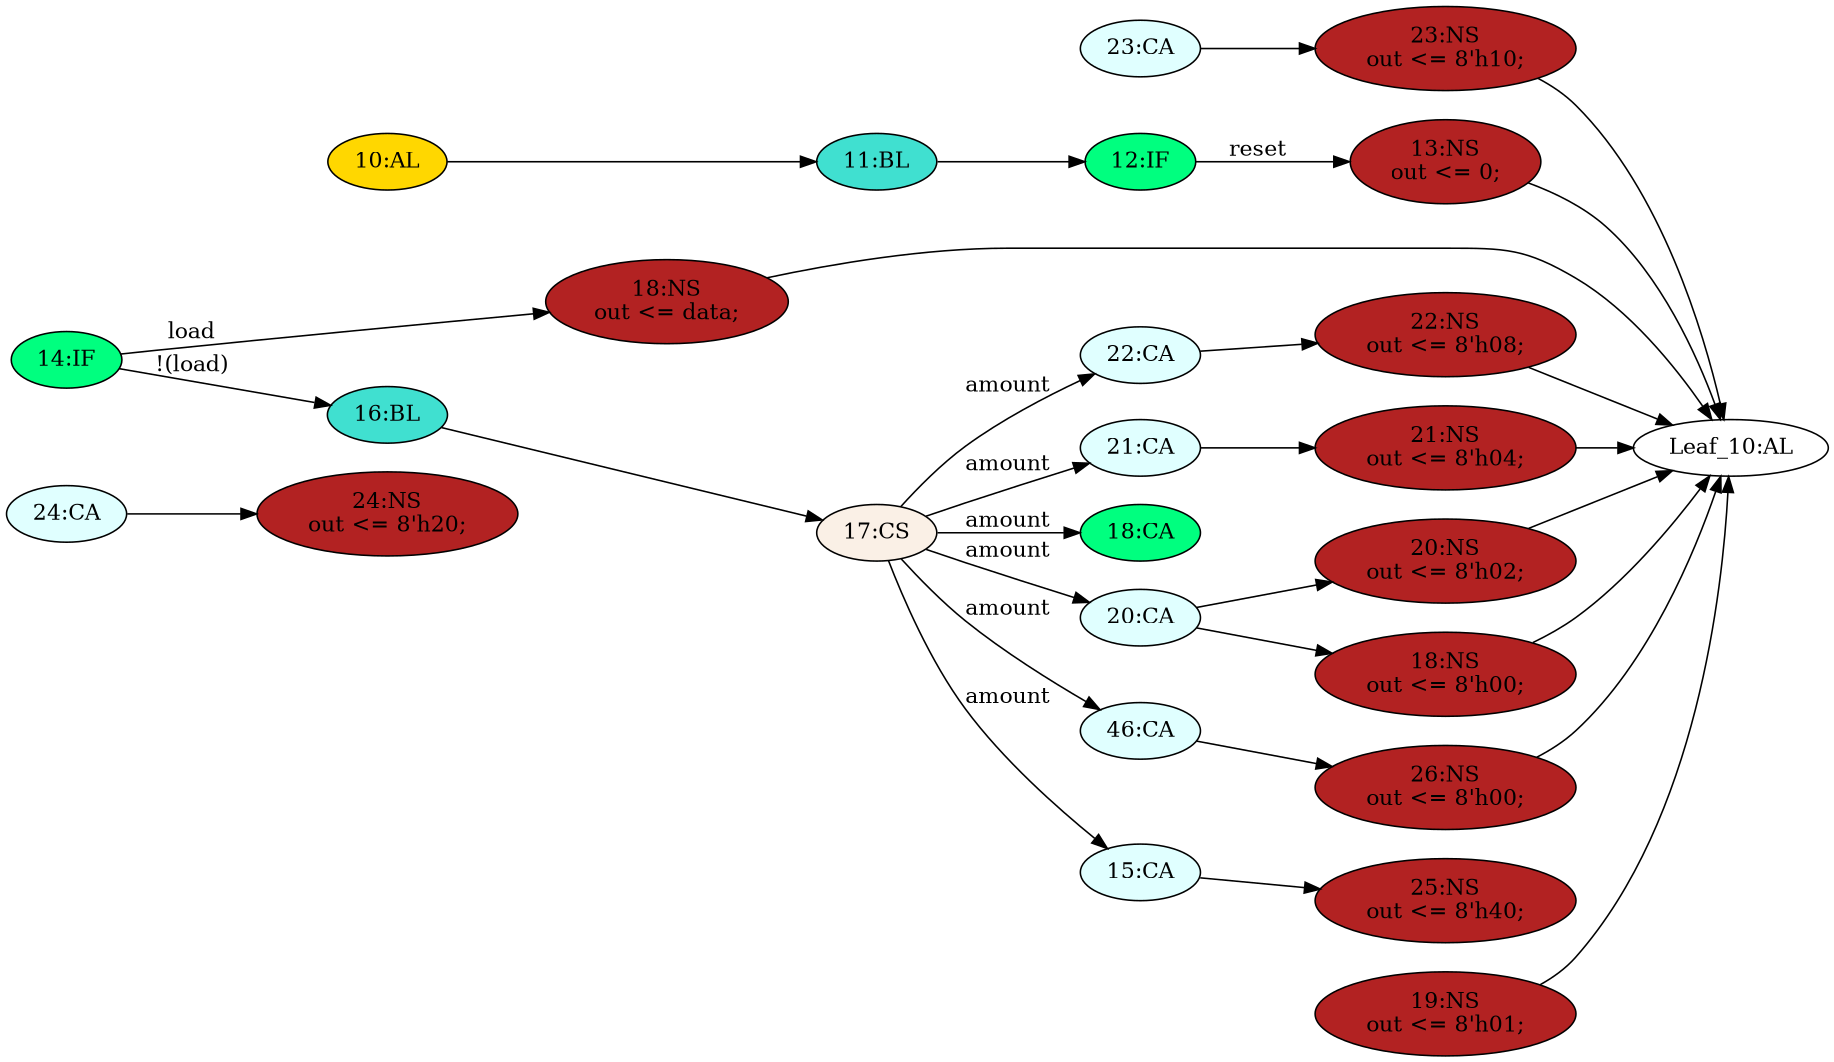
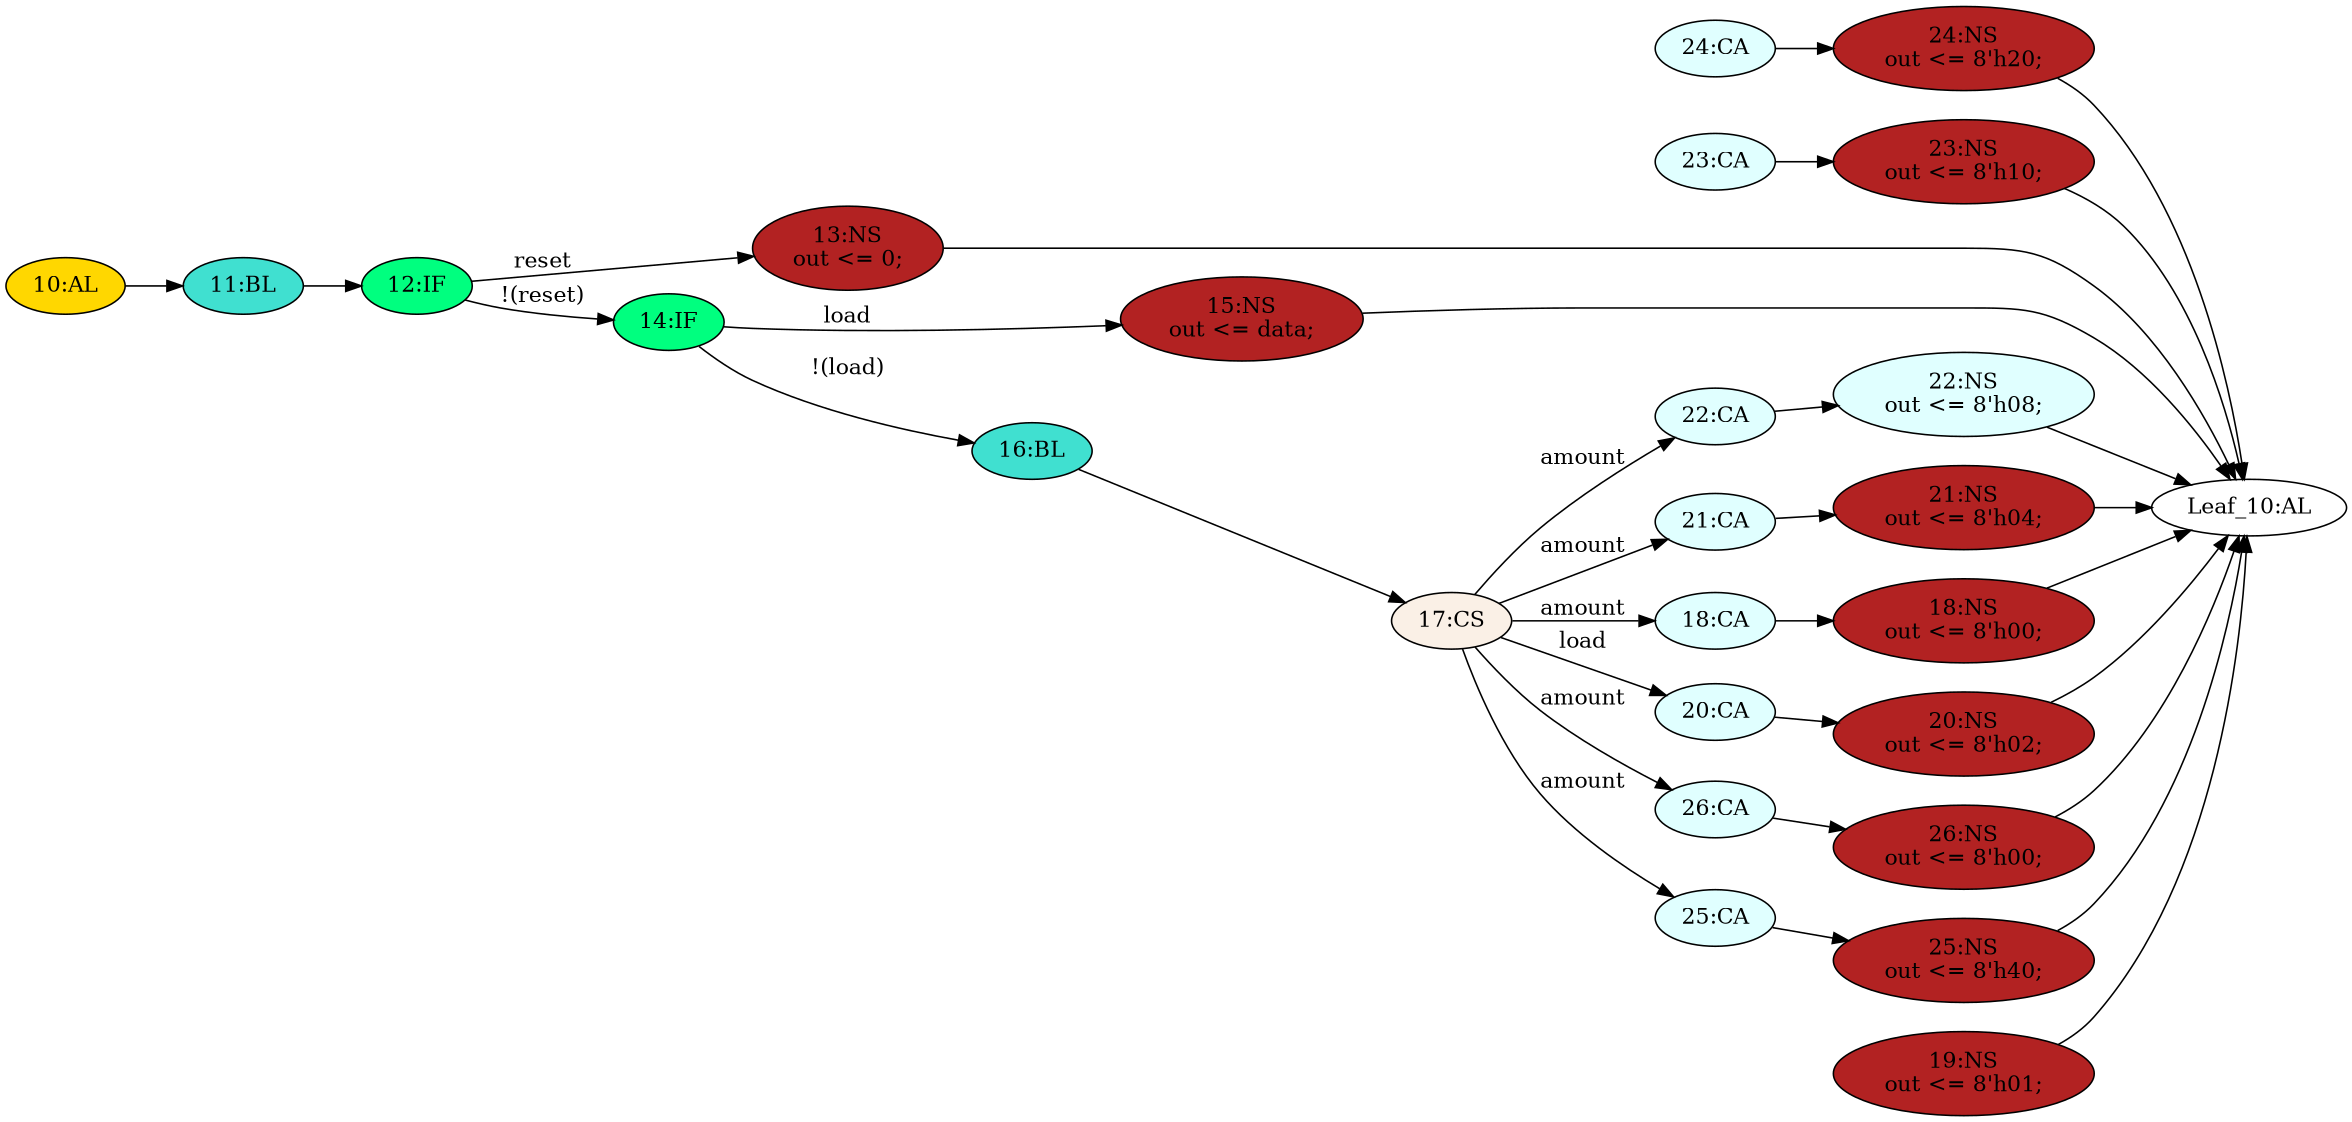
  strict digraph {
    rankdir=LR
    node [fillcolor=firebrick statements="[]" style=filled typ=NonblockingSubstitution]
    edge [cond="[]" lineno=None]
    n1 [ast="<pyverilog.vparser.ast.Case object at 0x7efc4028c9d0>" fillcolor=lightcyan label="24:CA" typ=Case]
    n2 [ast="<pyverilog.vparser.ast.NonblockingSubstitution object at 0x7efc4028cb10>" label="24:NS\nout <= 8'h20;" statements="[<pyverilog.vparser.ast.NonblockingSubstitution object at 0x7efc4028cb10>]"]
    n3 [def_var="['out']" label="Leaf_10:AL" fillcolor="" statements="" style="" typ=""]
    n4 [ast="<pyverilog.vparser.ast.NonblockingSubstitution object at 0x7efc4028cc90>" label="23:NS\nout <= 8'h10;" statements="[<pyverilog.vparser.ast.NonblockingSubstitution object at 0x7efc4028cc90>]"]
    n5 [ast="<pyverilog.vparser.ast.Block object at 0x7efc4028ce10>" fillcolor=turquoise label="11:BL" typ=Block]
    n6 [ast="<pyverilog.vparser.ast.IfStatement object at 0x7efc4028ce50>" fillcolor=springgreen label="12:IF" typ=IfStatement]
    n7 [ast="<pyverilog.vparser.ast.NonblockingSubstitution object at 0x7efc402ae090>" label="13:NS\nout <= 0;" statements="[<pyverilog.vparser.ast.NonblockingSubstitution object at 0x7efc402ae090>]"]
    n8 [ast="<pyverilog.vparser.ast.IfStatement object at 0x7efc4028ced0>" fillcolor=springgreen label="14:IF" typ=IfStatement]
-   n9 [ast="<pyverilog.vparser.ast.NonblockingSubstitution object at 0x7efc402b0ed0>" label="18:NS\nout <= data;" statements="[<pyverilog.vparser.ast.NonblockingSubstitution object at 0x7efc402b0ed0>]"]
+   n9 [ast="<pyverilog.vparser.ast.NonblockingSubstitution object at 0x7efc402b0ed0>" label="15:NS\nout <= data;" statements="[<pyverilog.vparser.ast.NonblockingSubstitution object at 0x7efc402b0ed0>]"]
    n10 [ast="<pyverilog.vparser.ast.Block object at 0x7efc4028cf10>" fillcolor=turquoise label="16:BL" typ=Block]
    n11 [ast="<pyverilog.vparser.ast.NonblockingSubstitution object at 0x7efc402b0290>" label="19:NS\nout <= 8'h01;" statements="[<pyverilog.vparser.ast.NonblockingSubstitution object at 0x7efc402b0290>]"]
    n12 [ast="<pyverilog.vparser.ast.NonblockingSubstitution object at 0x7efc402b0490>" label="20:NS\nout <= 8'h02;" statements="[<pyverilog.vparser.ast.NonblockingSubstitution object at 0x7efc402b0490>]"]
    n13 [ast="<pyverilog.vparser.ast.CaseStatement object at 0x7efc4028cf50>" fillcolor=linen label="17:CS" typ=CaseStatement]
    n14 [ast="<pyverilog.vparser.ast.Case object at 0x7efc402b0810>" fillcolor=lightcyan label="22:CA" typ=Case]
    n15 [ast="<pyverilog.vparser.ast.Case object at 0x7efc402b0610>" fillcolor=lightcyan label="21:CA" typ=Case]
-   n16 [ast="<pyverilog.vparser.ast.Case object at 0x7efc402b0050>" fillcolor=springgreen label="18:CA" typ=Case]
+   n16 [ast="<pyverilog.vparser.ast.Case object at 0x7efc402b0050>" fillcolor=lightcyan label="18:CA" typ=Case]
    n17 [ast="<pyverilog.vparser.ast.Case object at 0x7efc402b0410>" fillcolor=lightcyan label="20:CA" typ=Case]
-   n18 [ast="<pyverilog.vparser.ast.Case object at 0x7efc402b0cd0>" fillcolor=lightcyan label="46:CA" typ=Case]
-   n19 [ast="<pyverilog.vparser.ast.Case object at 0x7efc402b0ad0>" fillcolor=lightcyan label="15:CA" typ=Case]
-   n20 [ast="<pyverilog.vparser.ast.NonblockingSubstitution object at 0x7efc402b0890>" label="22:NS\nout <= 8'h08;" statements="[<pyverilog.vparser.ast.NonblockingSubstitution object at 0x7efc402b0890>]"]
+   n18 [ast="<pyverilog.vparser.ast.Case object at 0x7efc402b0cd0>" fillcolor=lightcyan label="26:CA" typ=Case]
+   n19 [ast="<pyverilog.vparser.ast.Case object at 0x7efc402b0ad0>" fillcolor=lightcyan label="25:CA" typ=Case]
+   n20 [ast="<pyverilog.vparser.ast.NonblockingSubstitution object at 0x7efc402b0890>" fillcolor=lightcyan label="22:NS\nout <= 8'h08;" statements="[<pyverilog.vparser.ast.NonblockingSubstitution object at 0x7efc402b0890>]"]
    n21 [ast="<pyverilog.vparser.ast.NonblockingSubstitution object at 0x7efc402b0690>" label="21:NS\nout <= 8'h04;" statements="[<pyverilog.vparser.ast.NonblockingSubstitution object at 0x7efc402b0690>]"]
    n22 [ast="<pyverilog.vparser.ast.NonblockingSubstitution object at 0x7efc402b00d0>" label="18:NS\nout <= 8'h00;" statements="[<pyverilog.vparser.ast.NonblockingSubstitution object at 0x7efc402b00d0>]"]
    n23 [ast="<pyverilog.vparser.ast.NonblockingSubstitution object at 0x7efc402b0d10>" label="26:NS\nout <= 8'h00;" statements="[<pyverilog.vparser.ast.NonblockingSubstitution object at 0x7efc402b0d10>]"]
    n24 [ast="<pyverilog.vparser.ast.NonblockingSubstitution object at 0x7efc402b0b50>" label="25:NS\nout <= 8'h40;" statements="[<pyverilog.vparser.ast.NonblockingSubstitution object at 0x7efc402b0b50>]"]
    n25 [ast="<pyverilog.vparser.ast.Case object at 0x7efc402b0a10>" fillcolor=lightcyan label="23:CA" typ=Case]
    n26 [ast="<pyverilog.vparser.ast.Always object at 0x7efc402ae290>" clk_sens=True fillcolor=gold label="10:AL" sens="['clk', 'reset']" typ=Always use_var="['load', 'reset', 'amount', 'data']"]
    n1 -> n2
+   n2 -> n3
    n4 -> n3
    n5 -> n6
    n6 -> n7 [cond="['reset']" label=reset lineno=12]
+   n6 -> n8 [cond="['reset']" label="!(reset)" lineno=12]
    n7 -> n3
    n8 -> n9 [cond="['load']" label=load lineno=14]
    n8 -> n10 [cond="['load']" label="!(load)" lineno=14]
    n9 -> n3
    n10 -> n13
    n11 -> n3
    n12 -> n3
    n13 -> n14 [cond="['amount']" label=amount lineno=17]
    n13 -> n15 [cond="['amount']" label=amount lineno=17]
    n13 -> n16 [cond="['amount']" label=amount lineno=17]
-   n13 -> n17 [cond="['amount']" label=amount lineno=17]
+   n13 -> n17 [cond="['amount']" label=load lineno=17]
    n13 -> n18 [cond="['amount']" label=amount lineno=17]
    n13 -> n19 [cond="['amount']" label=amount lineno=17]
    n14 -> n20
    n15 -> n21
-   n17 -> n22
+   n16 -> n22
    n17 -> n12
    n18 -> n23
    n19 -> n24
    n20 -> n3
    n21 -> n3
    n22 -> n3
    n23 -> n3
+   n24 -> n3
    n25 -> n4
    n26 -> n5
  }
